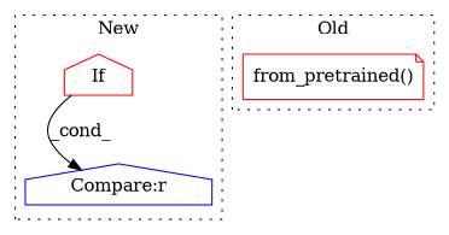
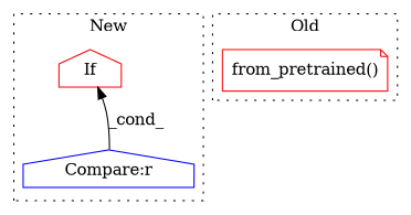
  digraph {
    node [shape=house color=red]
    n1 [a=96 l="3,14" label=If s="31061,31078"]
    n2 [a=40 l=14 label="Compare:r" s=31064 color=blue]
    n3 [a=75 l="30,1" label="from_pretrained()" s="33122,33161" shape=note]
    subgraph cluster_1 {
      label=New
      style=dotted
      n1
      n2
    }
    subgraph cluster_2 {
      label=Old
      style=dotted
      n3
    }
-   n1 -> n2 [label=_cond_]
+   n2 -> n1 [label=_cond_]
  }
